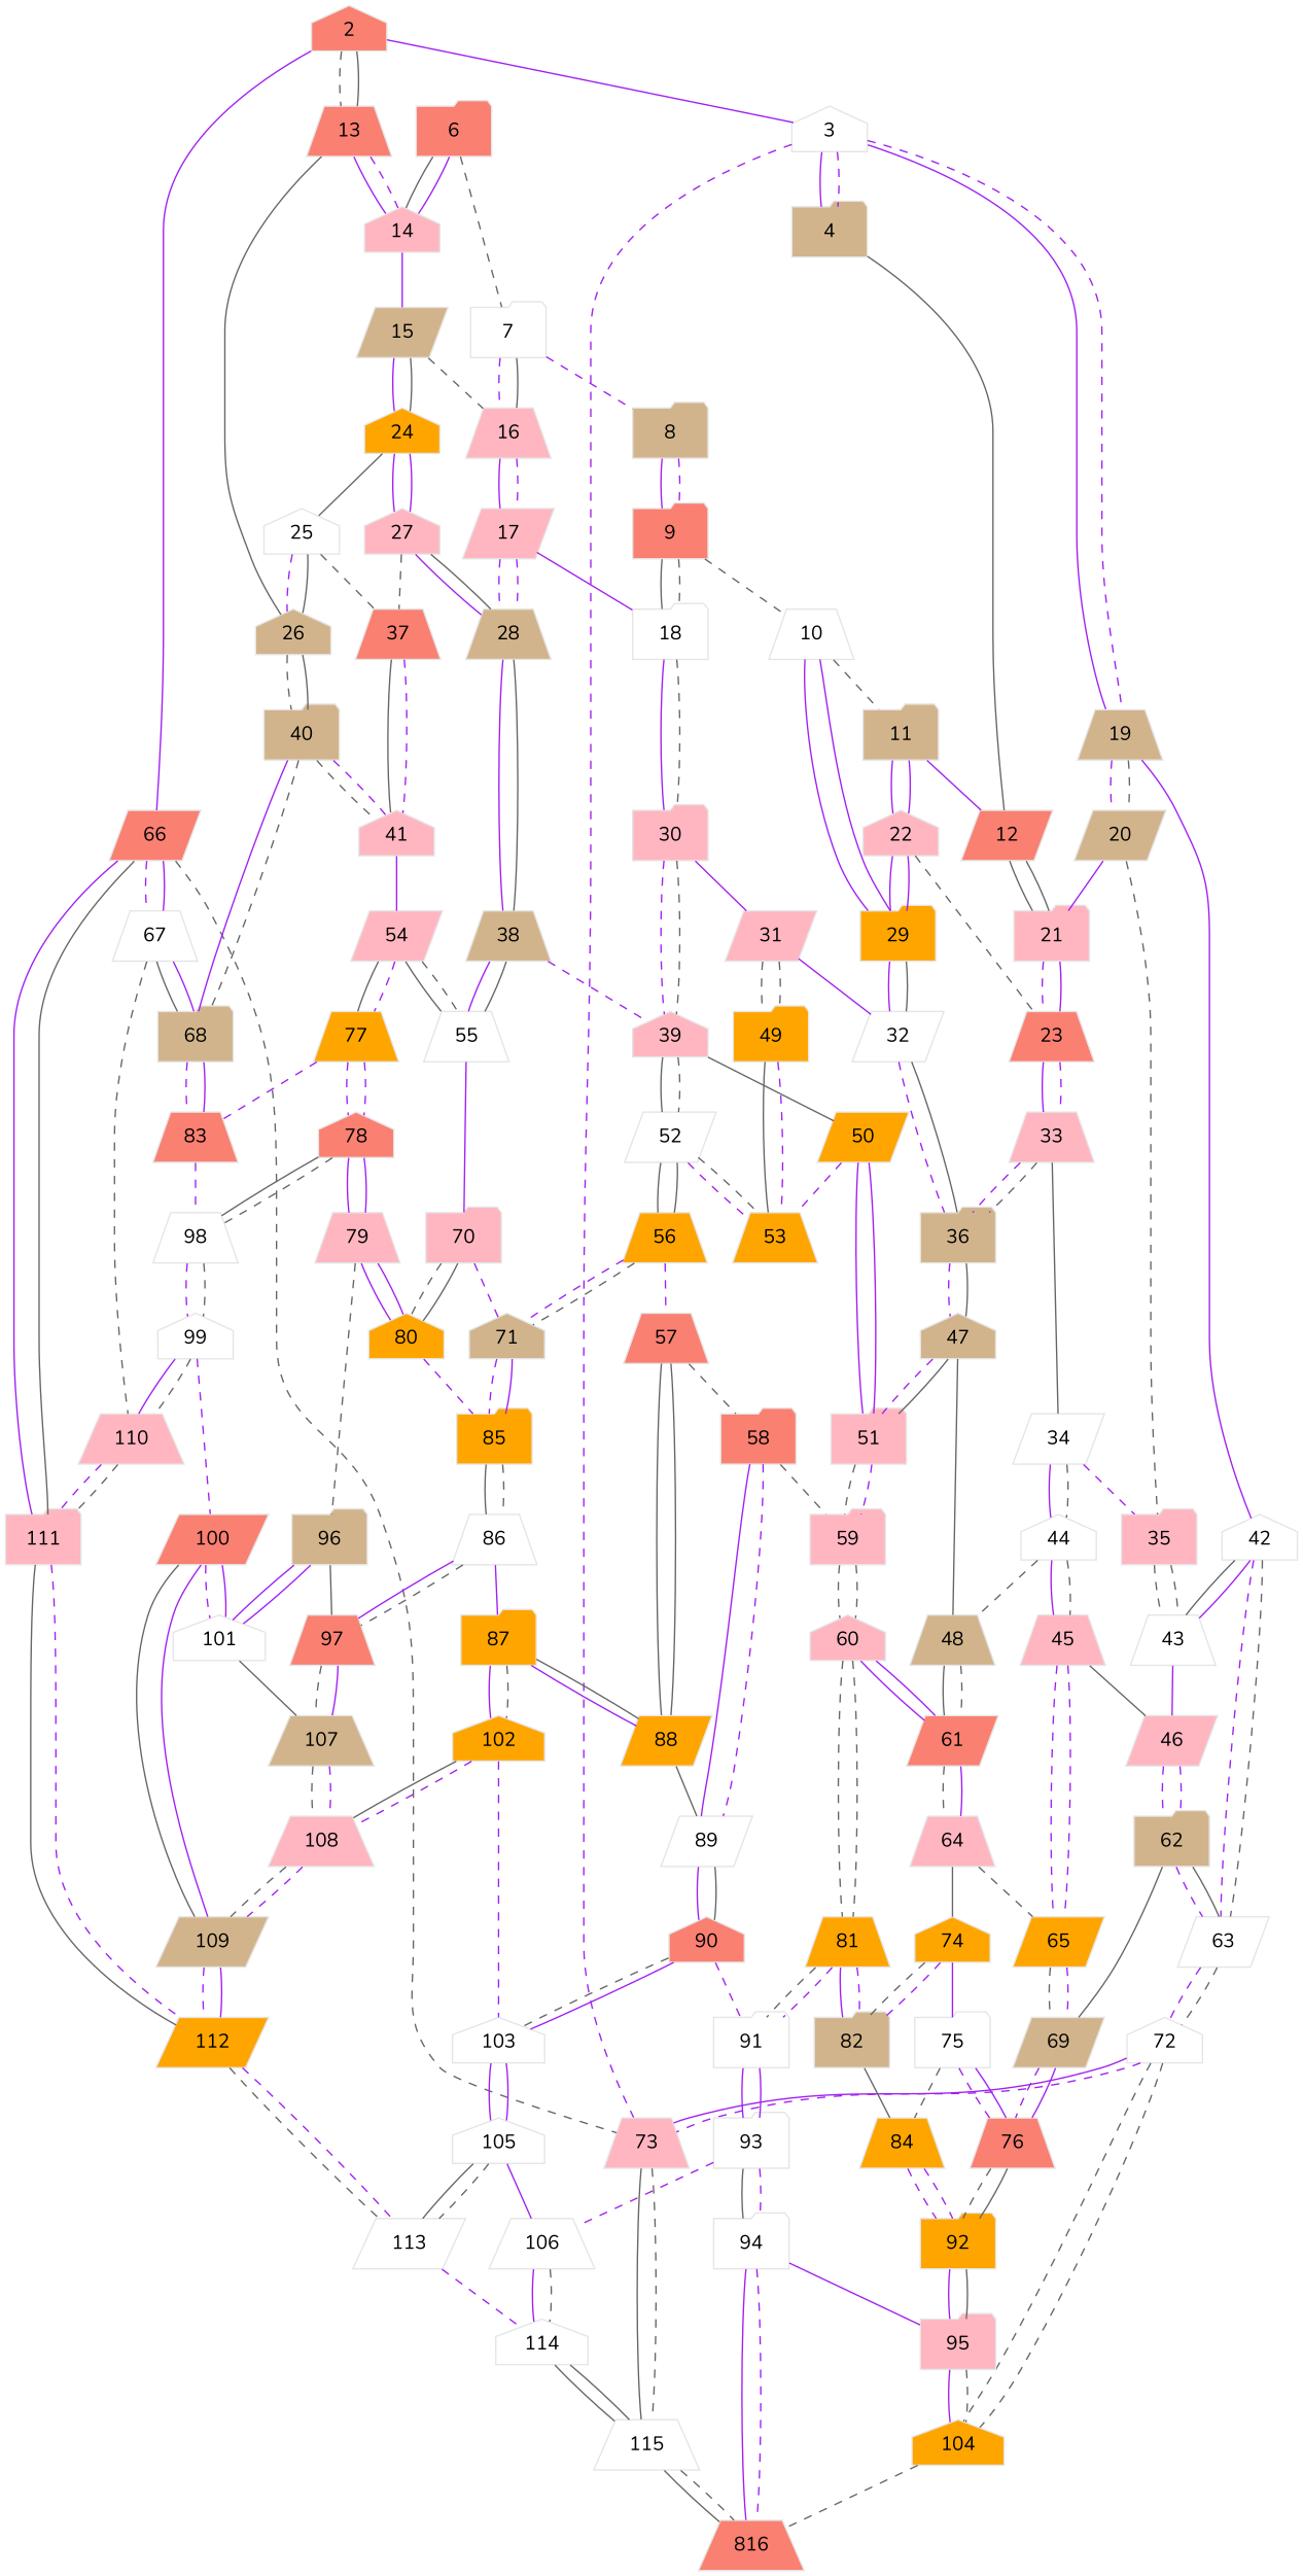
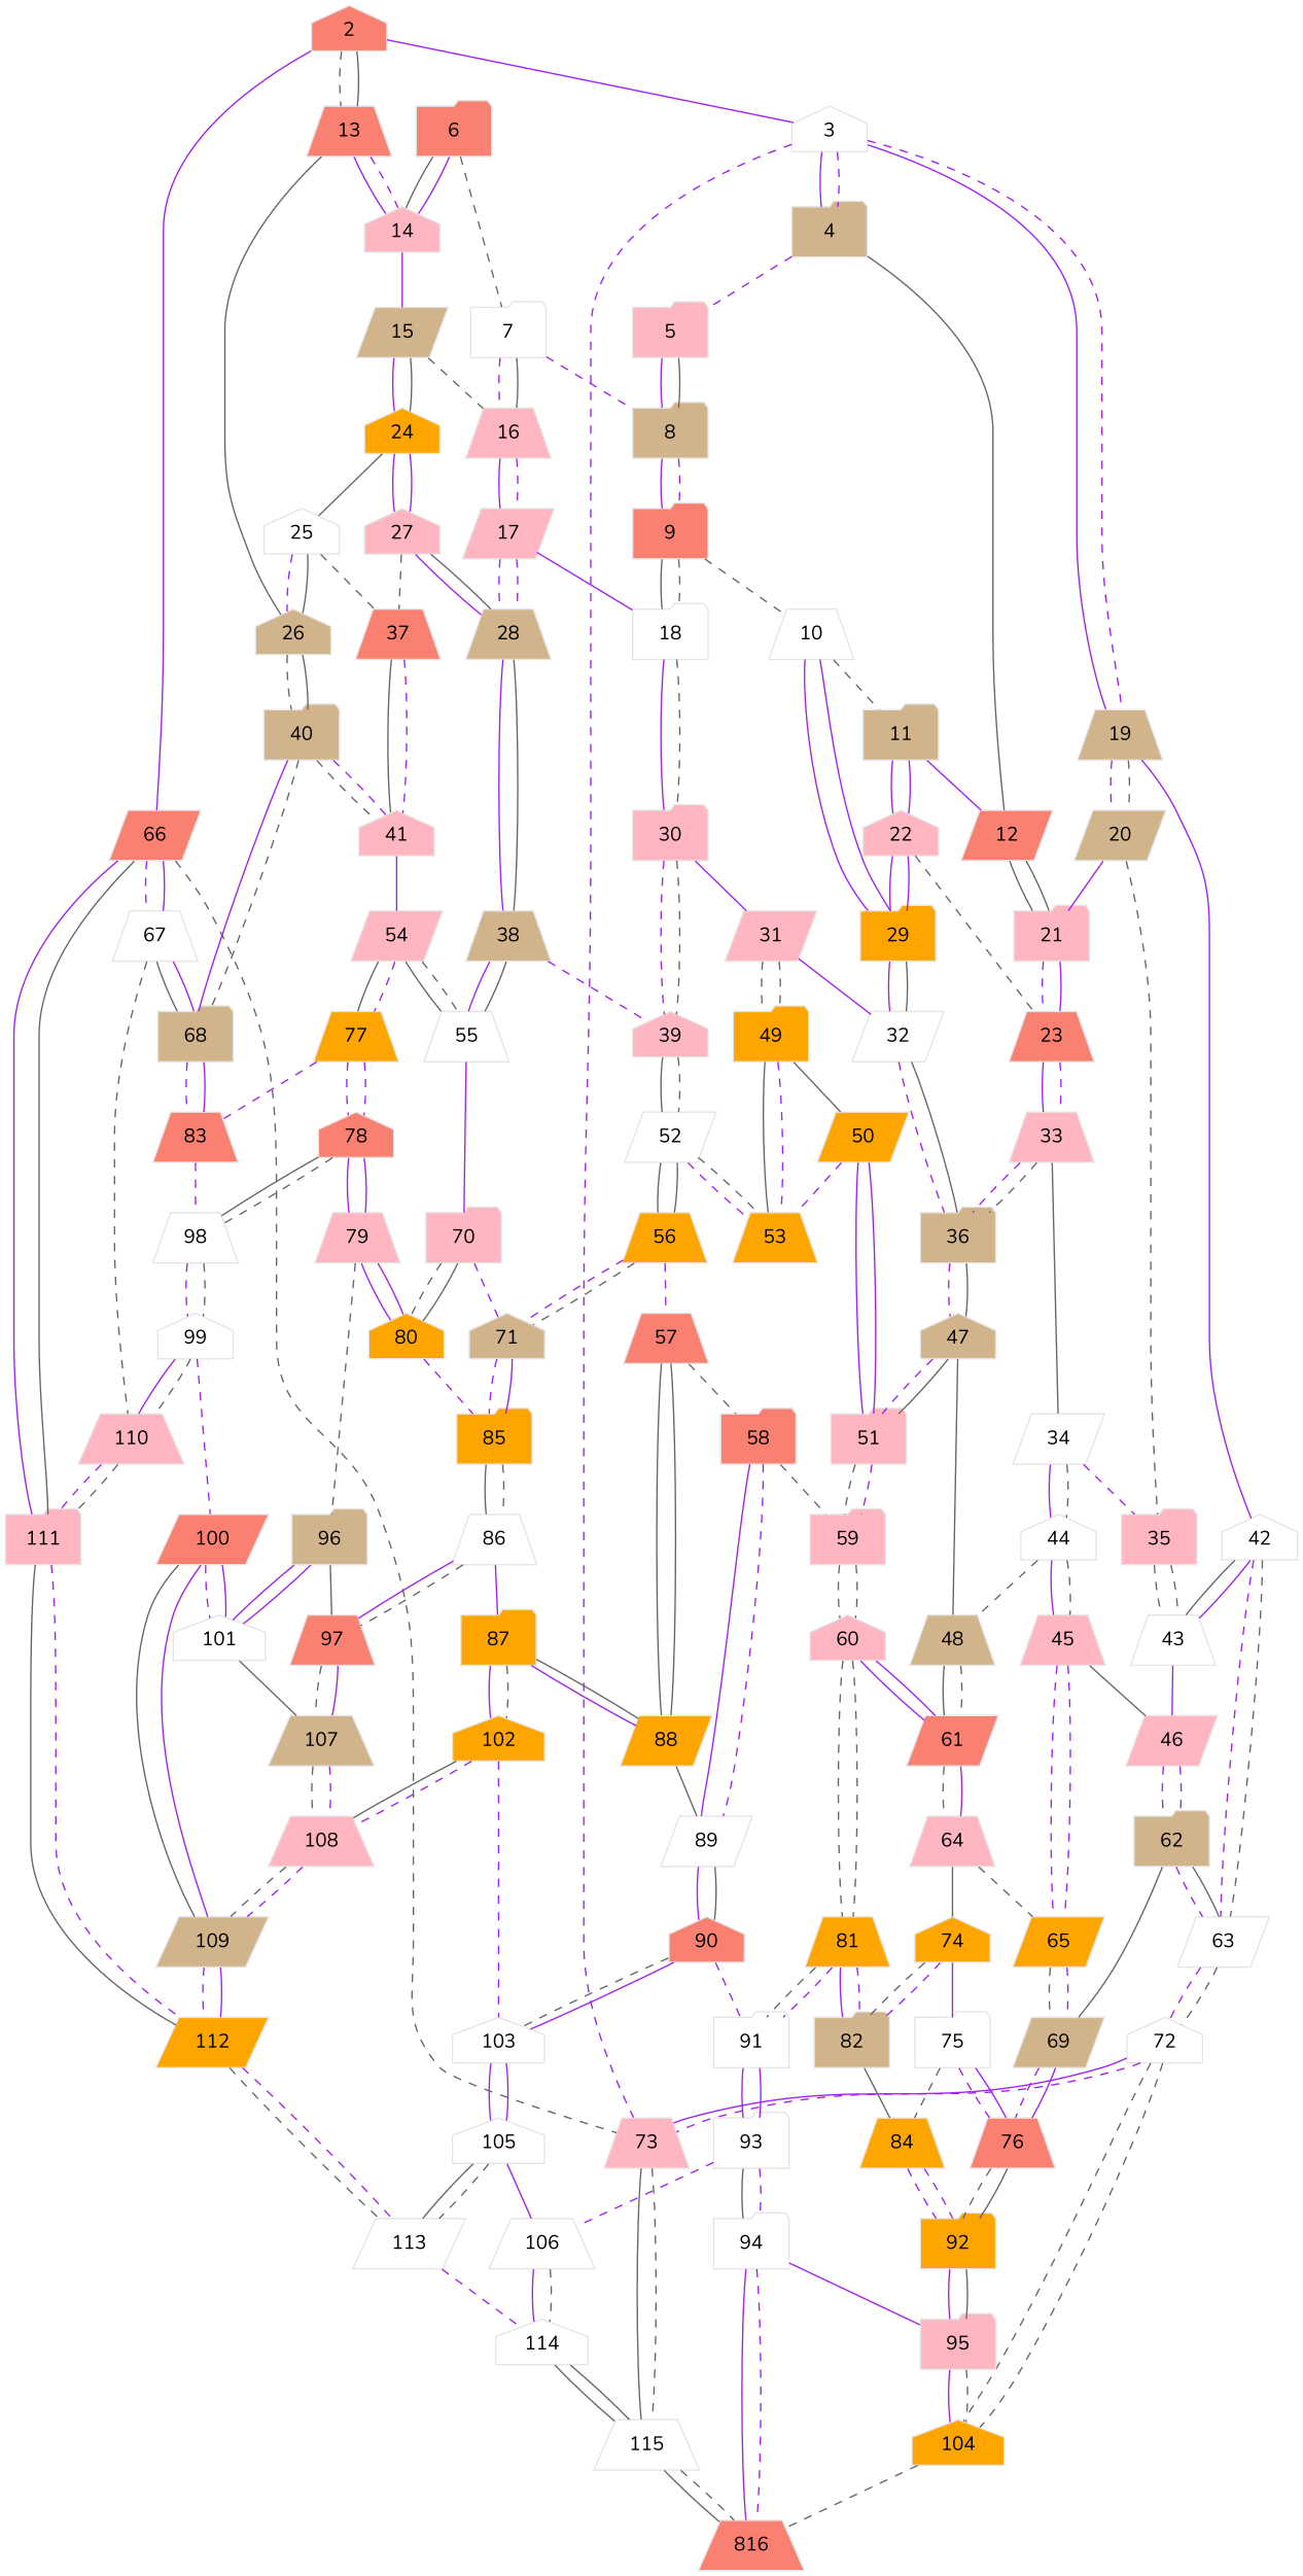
  graph {
    fontname=Nunito
    node [color=gray90 fillcolor=white fontname=Nunito shape=trapezium style=filled]
    edge [color=purple fontname=Nunito style=solid]
    2 [fillcolor=salmon shape=house]
    3 [shape=house]
    13 [fillcolor=salmon]
    66 [fillcolor=salmon shape=parallelogram]
    6 [fillcolor=salmon shape=folder]
    7 [shape=folder]
    14 [fillcolor=lightpink shape=house]
    4 [fillcolor=tan shape=folder]
    19 [fillcolor=tan]
    73 [fillcolor=lightpink]
    26 [fillcolor=tan shape=house]
    67
    111 [fillcolor=lightpink shape=folder]
+   5 [fillcolor=lightpink shape=folder]
    12 [fillcolor=salmon shape=parallelogram]
    20 [fillcolor=tan shape=parallelogram]
    42 [shape=house]
    115
    8 [fillcolor=tan shape=folder]
    21 [fillcolor=lightpink shape=folder]
    9 [fillcolor=salmon shape=folder]
    16 [fillcolor=lightpink]
    15 [fillcolor=tan shape=parallelogram]
    17 [fillcolor=lightpink shape=parallelogram]
    10
    18 [shape=folder]
    11 [fillcolor=tan shape=folder]
    29 [fillcolor=orange shape=folder]
    30 [fillcolor=lightpink shape=folder]
    22 [fillcolor=lightpink shape=house]
    32 [shape=parallelogram]
    23 [fillcolor=salmon]
    40 [fillcolor=tan shape=folder]
    24 [fillcolor=orange shape=house]
    25 [shape=house]
    27 [fillcolor=lightpink shape=house]
    28 [fillcolor=tan]
    38 [fillcolor=tan]
    31 [fillcolor=lightpink shape=parallelogram]
    39 [fillcolor=lightpink shape=house]
    35 [fillcolor=lightpink shape=folder]
    43
    63 [shape=parallelogram]
    33 [fillcolor=lightpink]
    36 [fillcolor=tan shape=folder]
    34 [shape=parallelogram]
    37 [fillcolor=salmon]
    41 [fillcolor=lightpink shape=house]
    68 [fillcolor=tan shape=folder]
    55
    49 [fillcolor=orange shape=folder]
    52 [shape=parallelogram]
    50 [fillcolor=orange shape=parallelogram]
    53 [fillcolor=orange]
    47 [fillcolor=tan shape=house]
    44 [shape=house]
    45 [fillcolor=lightpink]
    48 [fillcolor=tan]
    46 [fillcolor=lightpink shape=parallelogram]
    51 [fillcolor=lightpink shape=folder]
    54 [fillcolor=lightpink shape=parallelogram]
    70 [fillcolor=lightpink shape=folder]
    56 [fillcolor=orange]
    83 [fillcolor=salmon]
    77 [fillcolor=orange]
    72 [shape=house]
    62 [fillcolor=tan shape=folder]
    65 [fillcolor=orange shape=parallelogram]
    61 [fillcolor=salmon shape=parallelogram]
    69 [fillcolor=tan shape=parallelogram]
    59 [fillcolor=lightpink shape=folder]
    64 [fillcolor=lightpink]
    60 [fillcolor=lightpink shape=house]
    57 [fillcolor=salmon]
    71 [fillcolor=tan shape=house]
    78 [fillcolor=salmon shape=house]
    80 [fillcolor=orange shape=house]
    58 [fillcolor=salmon shape=folder]
    88 [fillcolor=orange shape=parallelogram]
    85 [fillcolor=orange shape=folder]
    89 [shape=parallelogram]
    90 [fillcolor=salmon shape=house]
    81 [fillcolor=orange]
    82 [fillcolor=tan shape=folder]
    91 [shape=folder]
    74 [fillcolor=orange shape=house]
    76 [fillcolor=salmon]
    104 [fillcolor=orange shape=house]
    75 [shape=folder]
    110 [fillcolor=lightpink]
    112 [fillcolor=orange shape=parallelogram]
    98
    92 [fillcolor=orange shape=folder]
    86
    n95 [fillcolor=salmon label=816]
    84 [fillcolor=orange]
    95 [fillcolor=lightpink shape=folder]
    79 [fillcolor=lightpink]
    96 [fillcolor=tan shape=folder]
    99 [shape=house]
    97 [fillcolor=salmon]
    101 [shape=house]
    93 [shape=folder]
    87 [fillcolor=orange shape=folder]
    102 [fillcolor=orange shape=house]
    107 [fillcolor=tan]
    103 [shape=house]
    108 [fillcolor=lightpink]
    105 [shape=house]
    94 [shape=folder]
    106
    114 [shape=house]
    100 [fillcolor=salmon shape=parallelogram]
    109 [fillcolor=tan shape=parallelogram]
    113 [shape=parallelogram]
    2 -- 3
    2 -- 13 [color=gray40 style=dashed]
    2 -- 13 [color=gray40]
    2 -- 66
    3 -- 4
    3 -- 4 [style=dashed]
    3 -- 19
    3 -- 19 [style=dashed]
    3 -- 73 [style=dashed]
    13 -- 14
    13 -- 14 [style=dashed]
    13 -- 26 [color=gray40]
    66 -- 73 [color=gray40 style=dashed]
    66 -- 67 [style=dashed]
    66 -- 67
    66 -- 111
    66 -- 111 [color=gray40]
    6 -- 7 [color=gray40 style=dashed]
    6 -- 14 [color=gray40]
    6 -- 14
    7 -- 8 [style=dashed]
    7 -- 16 [style=dashed]
    7 -- 16 [color=gray40]
    14 -- 15
+   4 -- 5 [style=dashed]
    4 -- 12 [color=gray40]
    19 -- 20 [style=dashed]
    19 -- 20 [color=gray40 style=dashed]
    19 -- 42
    73 -- 115 [color=gray40]
    73 -- 115 [color=gray40 style=dashed]
    26 -- 40 [color=gray40 style=dashed]
    26 -- 40 [color=gray40]
    67 -- 68 [color=gray40]
    67 -- 68
    67 -- 110 [color=gray40 style=dashed]
    111 -- 112 [color=gray40]
    111 -- 112 [style=dashed]
+   5 -- 8
+   5 -- 8 [color=gray40]
    12 -- 21 [color=gray40]
    12 -- 21 [color=gray40]
    20 -- 21
    20 -- 35 [color=gray40 style=dashed]
    42 -- 43 [color=gray40]
    42 -- 43
    42 -- 63 [style=dashed]
    42 -- 63 [color=gray40 style=dashed]
    115 -- n95 [color=gray40]
    115 -- n95 [color=gray40 style=dashed]
    8 -- 9
    8 -- 9 [style=dashed]
    21 -- 23 [style=dashed]
    21 -- 23
    9 -- 10 [color=gray40 style=dashed]
    9 -- 18 [color=gray40]
    9 -- 18 [color=gray40 style=dashed]
    16 -- 17
    16 -- 17 [style=dashed]
    15 -- 16 [color=gray40 style=dashed]
    15 -- 24
    15 -- 24 [color=gray40]
    17 -- 18
    17 -- 28 [style=dashed]
    17 -- 28 [style=dashed]
    10 -- 11 [color=gray40 style=dashed]
    10 -- 29
    10 -- 29
    18 -- 30
    18 -- 30 [color=gray40 style=dashed]
    11 -- 12
    11 -- 22
    11 -- 22
    29 -- 32
    29 -- 32 [color=gray40]
    30 -- 31
    30 -- 39 [style=dashed]
    30 -- 39 [color=gray40 style=dashed]
    22 -- 29
    22 -- 29
    22 -- 23 [color=gray40 style=dashed]
    32 -- 36 [style=dashed]
    32 -- 36 [color=gray40]
    23 -- 33
    23 -- 33 [style=dashed]
    40 -- 41 [color=gray40 style=dashed]
    40 -- 41 [style=dashed]
    40 -- 68
    40 -- 68 [color=gray40 style=dashed]
    24 -- 25 [color=gray40]
    24 -- 27
    24 -- 27
    25 -- 26 [style=dashed]
    25 -- 26 [color=gray40]
    25 -- 37 [color=gray40 style=dashed]
    27 -- 28
    27 -- 28 [color=gray40]
    27 -- 37 [color=gray40 style=dashed]
    28 -- 38
    28 -- 38 [color=gray40]
    38 -- 39 [style=dashed]
    38 -- 55
    38 -- 55 [color=gray40]
    31 -- 32
    31 -- 49 [color=gray40 style=dashed]
    31 -- 49 [color=gray40 style=dashed]
    39 -- 52 [color=gray40]
    39 -- 52 [color=gray40 style=dashed]
    35 -- 43 [color=gray40 style=dashed]
    35 -- 43 [color=gray40 style=dashed]
    43 -- 46
    63 -- 72 [style=dashed]
    63 -- 72 [color=gray40 style=dashed]
    33 -- 36 [style=dashed]
    33 -- 36 [color=gray40 style=dashed]
    33 -- 34 [color=gray40]
    36 -- 47 [style=dashed]
    36 -- 47 [color=gray40]
    34 -- 35 [style=dashed]
    34 -- 44
    34 -- 44 [color=gray40 style=dashed]
    37 -- 41 [color=gray40]
    37 -- 41 [style=dashed]
    41 -- 54
    68 -- 83 [style=dashed]
    68 -- 83
    55 -- 70
-   39 -- 50 [color=gray40]
+   49 -- 50 [color=gray40]
    49 -- 53 [color=gray40]
    49 -- 53 [style=dashed]
    52 -- 53 [style=dashed]
    52 -- 53 [color=gray40 style=dashed]
    52 -- 56 [color=gray40]
    52 -- 56 [color=gray40]
    50 -- 53 [style=dashed]
    50 -- 51
    50 -- 51
    47 -- 48 [color=gray40]
    47 -- 51 [style=dashed]
    47 -- 51 [color=gray40]
    44 -- 45
    44 -- 45 [color=gray40 style=dashed]
    44 -- 48 [color=gray40 style=dashed]
    45 -- 46 [color=gray40]
    45 -- 65 [style=dashed]
    45 -- 65 [style=dashed]
    48 -- 61 [color=gray40]
    48 -- 61 [color=gray40 style=dashed]
    46 -- 62 [style=dashed]
    46 -- 62 [style=dashed]
    51 -- 59 [color=gray40 style=dashed]
    51 -- 59 [style=dashed]
    54 -- 55 [color=gray40]
    54 -- 55 [color=gray40 style=dashed]
    54 -- 77 [color=gray40]
    54 -- 77 [style=dashed]
    70 -- 71 [style=dashed]
    70 -- 80 [color=gray40 style=dashed]
    70 -- 80 [color=gray40]
    56 -- 57 [style=dashed]
    56 -- 71 [style=dashed]
    56 -- 71 [color=gray40 style=dashed]
    83 -- 98 [style=dashed]
    77 -- 83 [style=dashed]
    77 -- 78 [style=dashed]
    77 -- 78 [style=dashed]
    72 -- 73
    72 -- 73 [style=dashed]
    72 -- 104 [color=gray40 style=dashed]
    72 -- 104 [color=gray40 style=dashed]
    62 -- 63 [style=dashed]
    62 -- 63 [color=gray40]
    62 -- 69 [color=gray40]
    65 -- 69 [color=gray40 style=dashed]
    65 -- 69 [style=dashed]
    61 -- 64 [color=gray40 style=dashed]
    61 -- 64
    69 -- 76 [style=dashed]
    69 -- 76
    59 -- 60 [color=gray40 style=dashed]
    59 -- 60 [color=gray40 style=dashed]
    64 -- 65 [color=gray40 style=dashed]
    64 -- 74 [color=gray40]
    60 -- 61
    60 -- 61
    60 -- 81 [color=gray40 style=dashed]
    60 -- 81 [color=gray40 style=dashed]
    57 -- 58 [color=gray40 style=dashed]
    57 -- 88 [color=gray40]
    57 -- 88 [color=gray40]
    71 -- 85 [style=dashed]
    71 -- 85
    78 -- 98 [color=gray40]
    78 -- 98 [color=gray40 style=dashed]
    78 -- 79
    78 -- 79
    80 -- 85 [style=dashed]
    58 -- 59 [color=gray40 style=dashed]
    58 -- 89
    58 -- 89 [style=dashed]
    88 -- 89 [color=gray40]
    85 -- 86 [color=gray40]
    85 -- 86 [color=gray40 style=dashed]
    89 -- 90
    89 -- 90 [color=gray40]
    90 -- 91 [style=dashed]
    90 -- 103 [color=gray40 style=dashed]
    90 -- 103
    81 -- 82
    81 -- 82 [style=dashed]
    81 -- 91 [color=gray40 style=dashed]
    81 -- 91 [style=dashed]
    82 -- 84 [color=gray40]
    91 -- 93
    91 -- 93
    74 -- 82 [color=gray40 style=dashed]
    74 -- 82 [style=dashed]
    74 -- 75
    76 -- 92 [color=gray40 style=dashed]
    76 -- 92 [color=gray40]
    104 -- n95 [color=gray40 style=dashed]
    75 -- 76 [style=dashed]
    75 -- 76
    75 -- 84 [color=gray40 style=dashed]
    110 -- 111 [style=dashed]
    110 -- 111 [color=gray40 style=dashed]
    112 -- 113 [color=gray40 style=dashed]
    112 -- 113 [style=dashed]
    98 -- 99 [style=dashed]
    98 -- 99 [color=gray40 style=dashed]
    92 -- 95
    92 -- 95 [color=gray40]
    86 -- 97
    86 -- 97 [color=gray40 style=dashed]
    86 -- 87
    84 -- 92 [style=dashed]
    84 -- 92 [style=dashed]
    95 -- 104
    95 -- 104 [color=gray40 style=dashed]
    79 -- 80
    79 -- 80
    79 -- 96 [color=gray40 style=dashed]
    96 -- 97 [color=gray40]
    96 -- 101
    96 -- 101
    99 -- 110
    99 -- 110 [color=gray40 style=dashed]
    99 -- 100 [style=dashed]
    97 -- 107 [color=gray40 style=dashed]
    97 -- 107
    101 -- 107 [color=gray40]
    93 -- 94 [color=gray40]
    93 -- 94 [style=dashed]
    93 -- 106 [style=dashed]
    87 -- 88
    87 -- 88 [color=gray40]
    87 -- 102
    87 -- 102 [color=gray40 style=dashed]
    102 -- 103 [style=dashed]
    102 -- 108 [color=gray40]
    102 -- 108 [style=dashed]
    107 -- 108 [color=gray40 style=dashed]
    107 -- 108 [style=dashed]
    103 -- 105
    103 -- 105
    108 -- 109 [color=gray40 style=dashed]
    108 -- 109 [style=dashed]
    105 -- 106
    105 -- 113 [color=gray40]
    105 -- 113 [color=gray40 style=dashed]
    94 -- n95
    94 -- n95 [style=dashed]
    94 -- 95
    106 -- 114
    106 -- 114 [color=gray40 style=dashed]
    114 -- 115 [color=gray40]
    114 -- 115 [color=gray40]
    100 -- 101 [style=dashed]
    100 -- 101
    100 -- 109 [color=gray40]
    100 -- 109
    109 -- 112 [style=dashed]
    109 -- 112
    113 -- 114 [style=dashed]
  }
